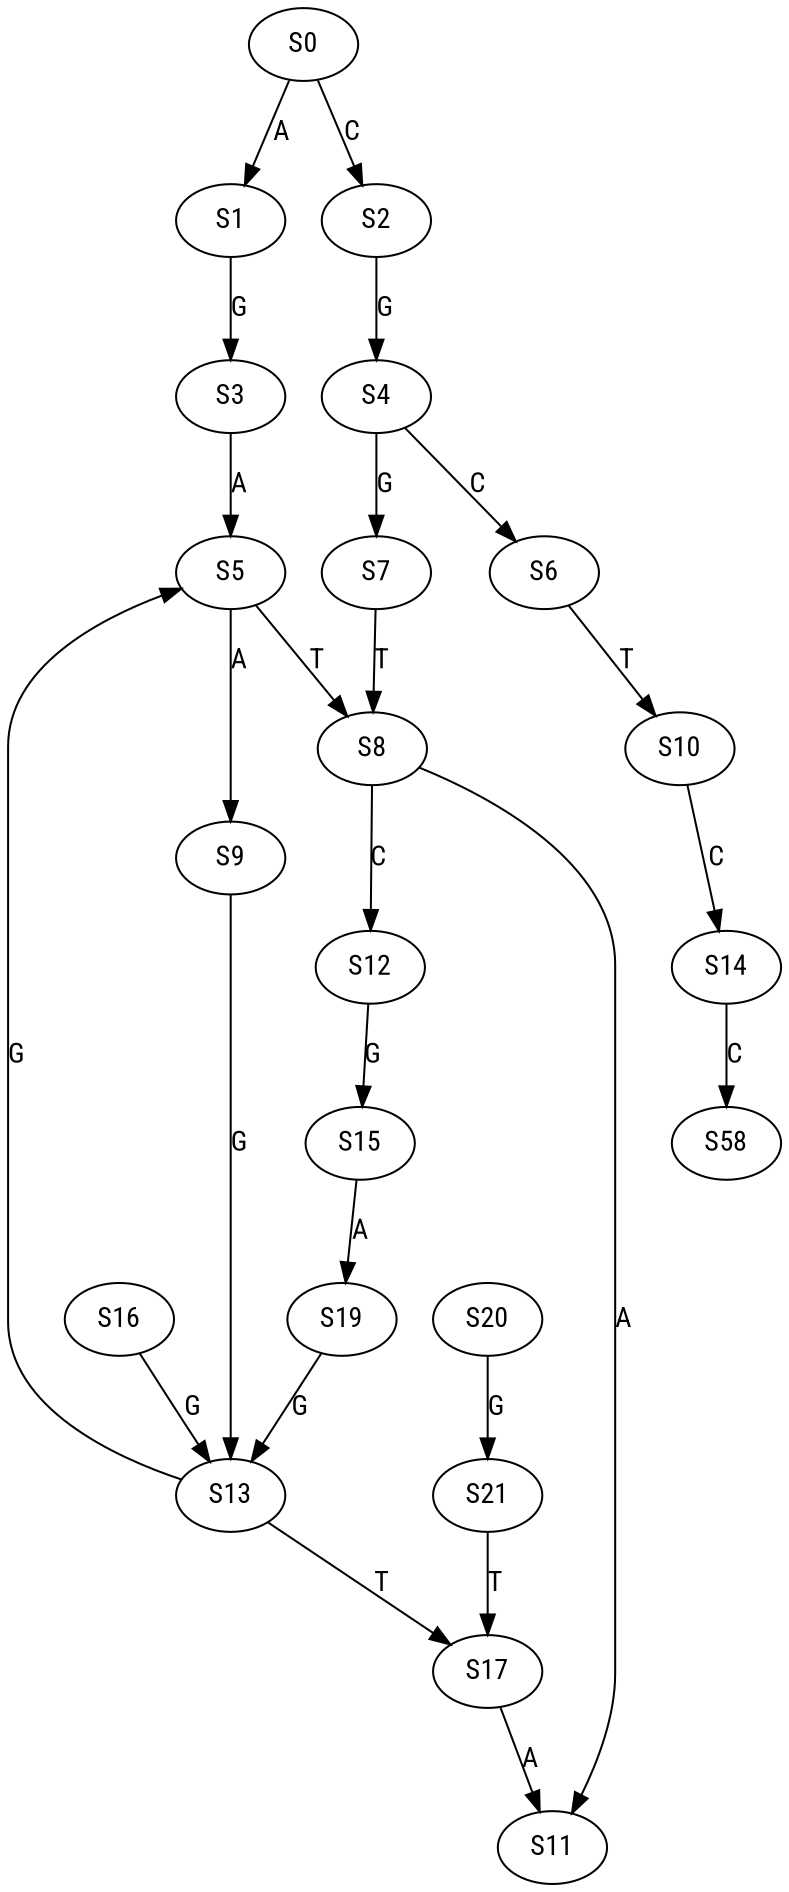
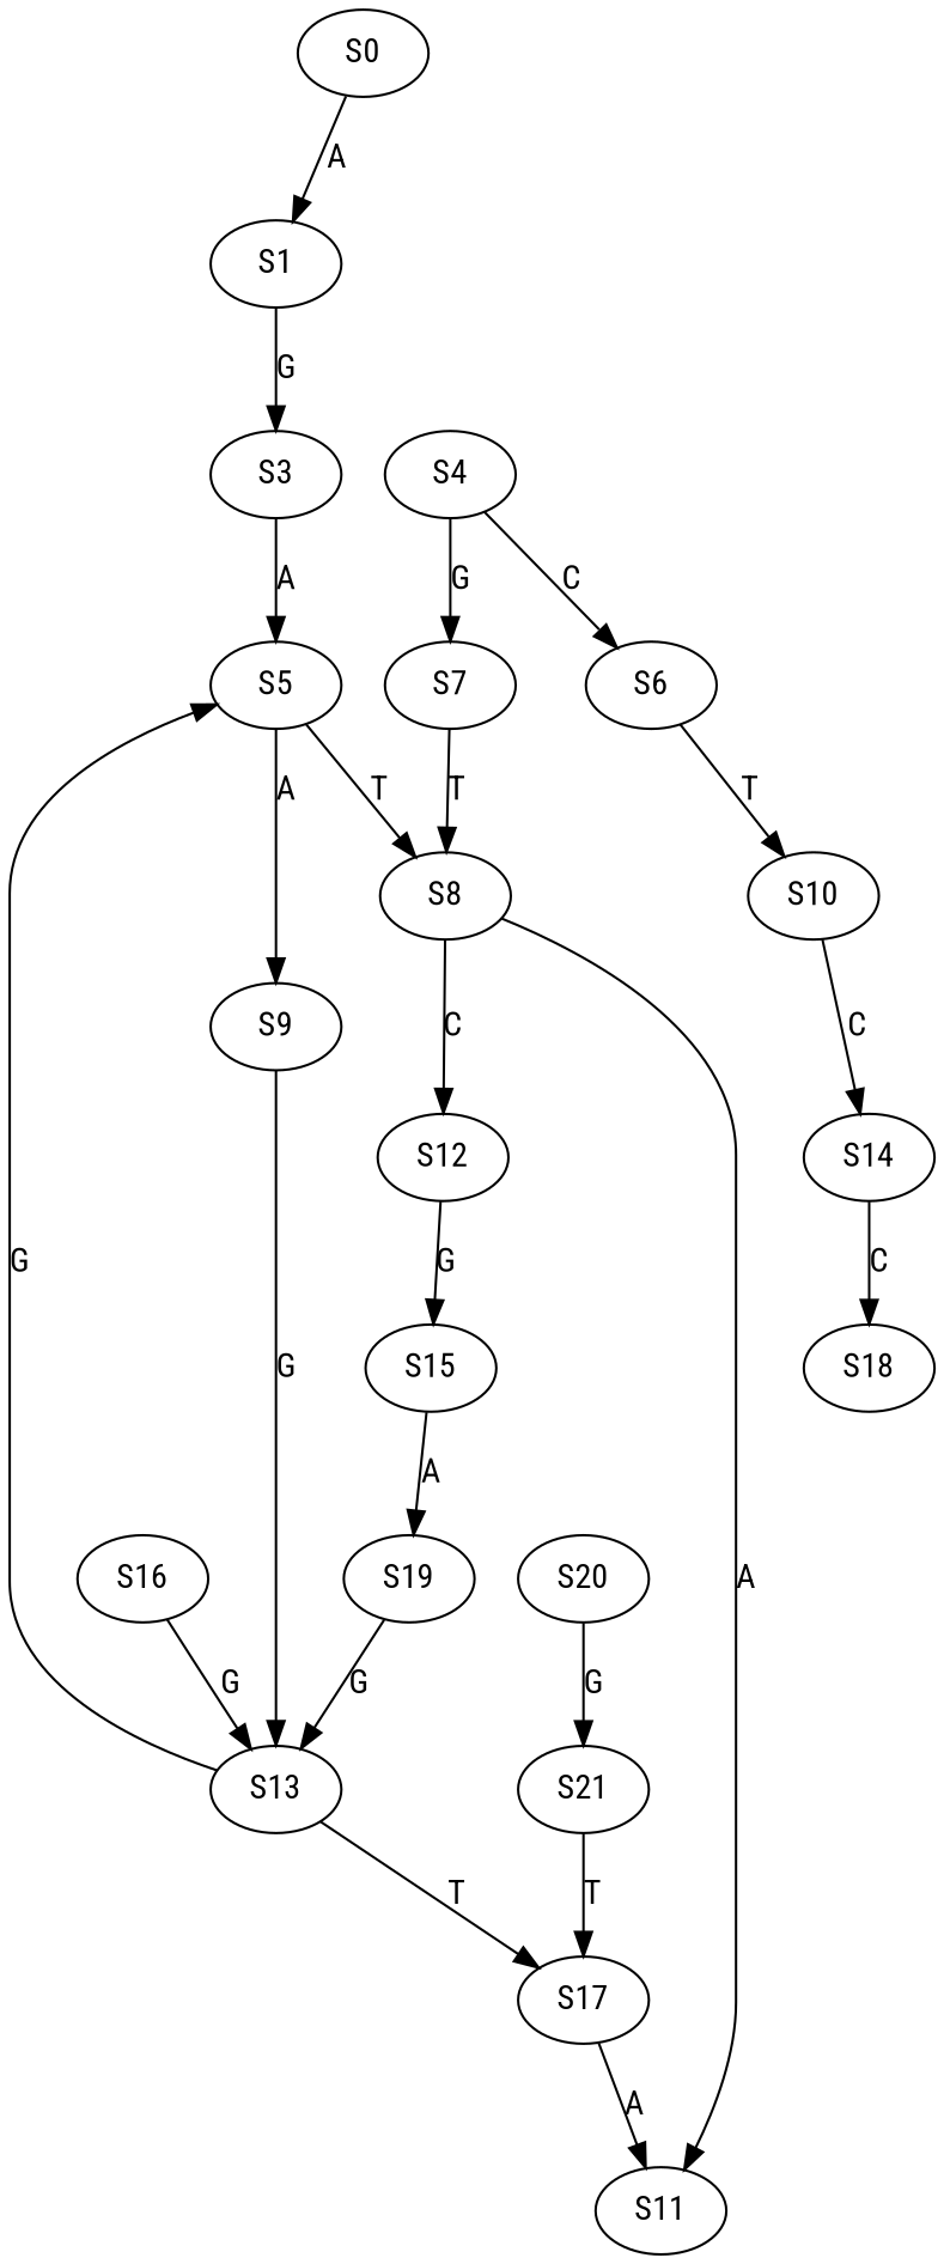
  strict digraph {
    fontname="Roboto Condensed"
    node [fontname="Roboto Condensed"]
    edge [fontname="Roboto Condensed"]
    S0
    S1
-   S2
    S3
    S4
    S5
    S6
    S7
    S8
    S9
    S10
    S11
    S12
    S13
    S14
    S15
    S17
-   S18 [label=S58]
+   S18
    S19
    S16
    S20
    S21
    S0 -> S1 [label=A]
-   S0 -> S2 [label=C]
    S1 -> S3 [label=G]
-   S2 -> S4 [label=G]
    S3 -> S5 [label=A]
    S4 -> S6 [label=C]
    S4 -> S7 [label=G]
    S5 -> S8 [label=T]
    S5 -> S9 [label=A]
    S6 -> S10 [label=T]
    S7 -> S8 [label=T]
    S8 -> S11 [label=A]
    S8 -> S12 [label=C]
    S9 -> S13 [label=G]
    S10 -> S14 [label=C]
    S12 -> S15 [label=G]
    S13 -> S5 [label=G]
    S13 -> S17 [label=T]
    S14 -> S18 [label=C]
    S15 -> S19 [label=A]
    S17 -> S11 [label=A]
    S19 -> S13 [label=G]
    S16 -> S13 [label=G]
    S20 -> S21 [label=G]
    S21 -> S17 [label=T]
  }
